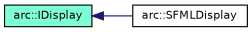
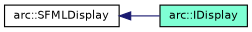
  digraph {
    rankdir=LR
    node [color=black fontname=Helvetica fontsize=10 shape=record style=filled]
    n1 [fillcolor=white fontcolor=black height=0.2 label="arc::SFMLDisplay" width=0.4]
    n2 [fillcolor=aquamarine height=0.2 label="arc::IDisplay" width=0.4]
-   n2 -> n1 [color=midnightblue dir=back fontname=Helvetica fontsize=10 labelfontname=Helvetica labelfontsize=10 style=solid]
+   n1 -> n2 [color=midnightblue dir=back fontname=Helvetica fontsize=10 labelfontname=Helvetica labelfontsize=10 style=solid]
  }
